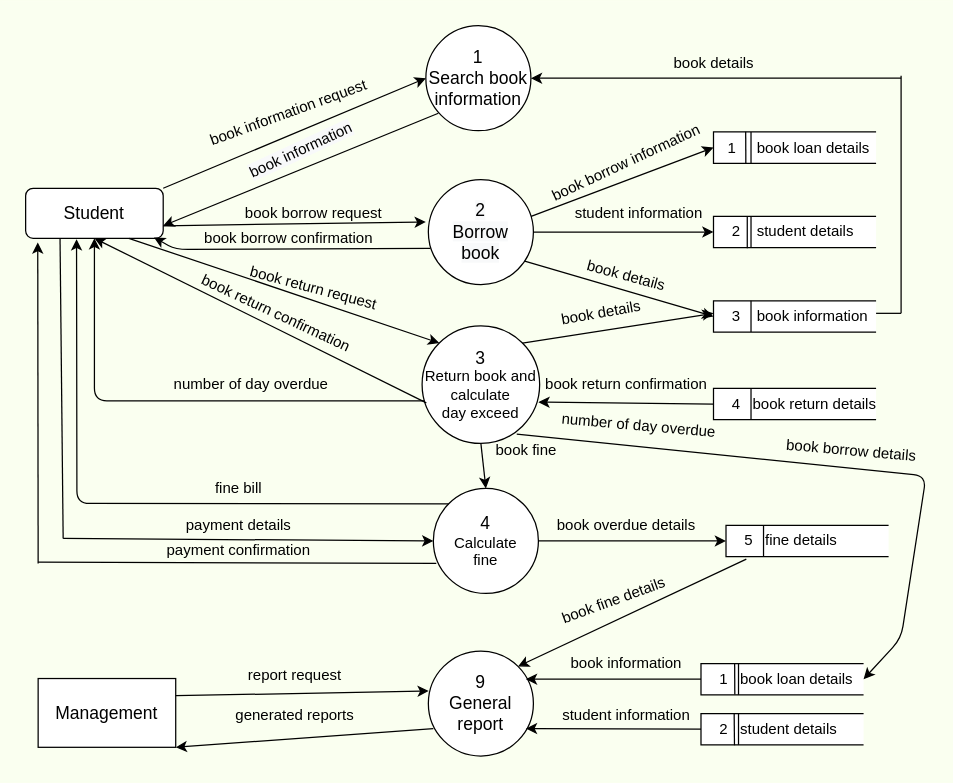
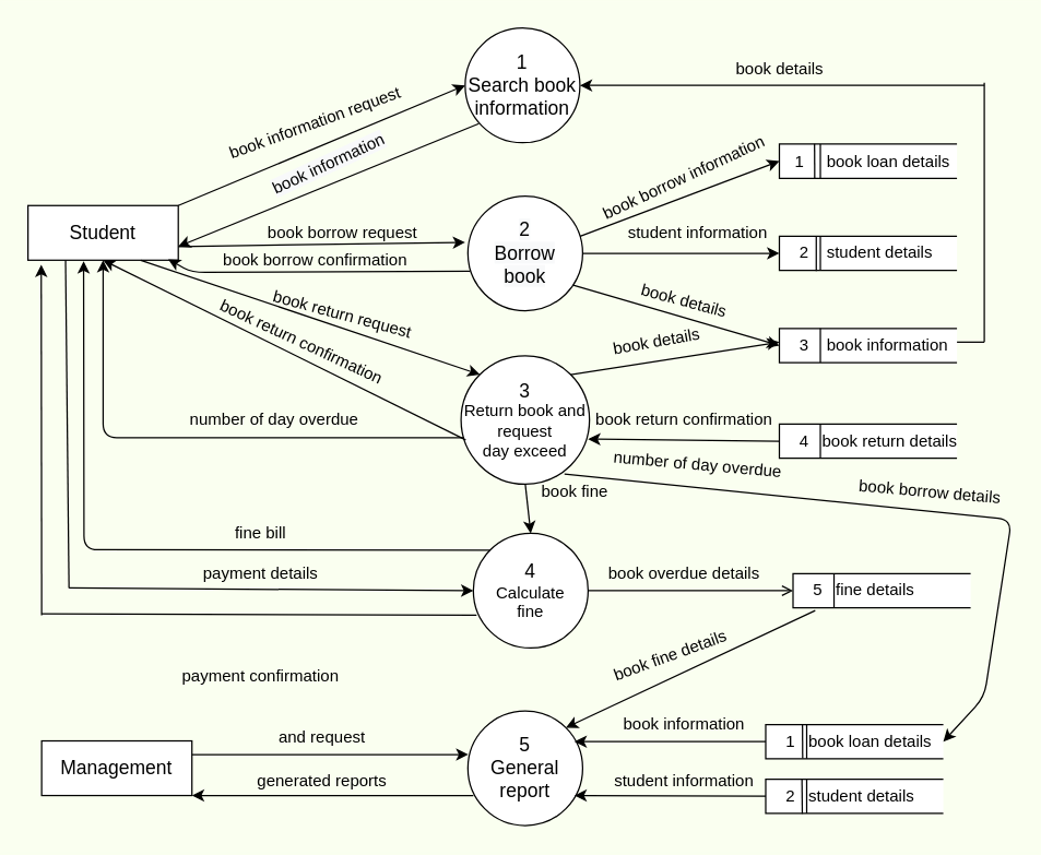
  <mxCell id="0" />
  <mxCell id="1" parent="0" />
- <mxCell id="2" value="&lt;font style=&quot;font-size: 14px&quot;&gt;Student&lt;/font&gt;" style="whiteSpace=wrap;html=1;rounded=1;" parent="1" vertex="1"><mxGeometry x="20" y="150" width="110" height="40" as="geometry" /></mxCell>
+ <mxCell id="2" value="&lt;font style=&quot;font-size: 14px&quot;&gt;Student&lt;/font&gt;" style="rounded=0;whiteSpace=wrap;html=1;" parent="1" vertex="1"><mxGeometry x="20" y="150" width="110" height="40" as="geometry" /></mxCell>
  <mxCell id="3" value="" style="endArrow=classic;html=1;exitX=1;exitY=0;exitDx=0;exitDy=0;entryX=0;entryY=0.5;entryDx=0;entryDy=0;" parent="1" source="2" target="20" edge="1"><mxGeometry width="50" height="50" relative="1" as="geometry"><mxPoint x="220" y="185" as="sourcePoint" /><mxPoint x="330" y="65" as="targetPoint" /></mxGeometry></mxCell>
  <mxCell id="4" value="" style="endArrow=classic;html=1;entryX=1;entryY=0.75;entryDx=0;entryDy=0;" parent="1" target="2" edge="1"><mxGeometry width="50" height="50" relative="1" as="geometry"><mxPoint x="350" y="90" as="sourcePoint" /><mxPoint x="430" y="100" as="targetPoint" /></mxGeometry></mxCell>
  <mxCell id="5" value="book information request" style="text;html=1;align=center;verticalAlign=middle;resizable=0;points=[];autosize=1;rotation=-20;" parent="1" vertex="1"><mxGeometry x="155" y="80" width="150" height="20" as="geometry" /></mxCell>
  <mxCell id="6" value="&#10;&#10;&lt;span style=&quot;color: rgb(0, 0, 0); font-family: helvetica; font-size: 12px; font-style: normal; font-weight: 400; letter-spacing: normal; text-align: center; text-indent: 0px; text-transform: none; word-spacing: 0px; background-color: rgb(248, 249, 250); display: inline; float: none;&quot;&gt;book information&lt;/span&gt;&#10;&#10;" style="text;html=1;align=center;verticalAlign=middle;resizable=0;points=[];autosize=1;rotation=-25;" parent="1" vertex="1"><mxGeometry x="190" y="90" width="100" height="60" as="geometry" /></mxCell>
  <mxCell id="7" value="" style="endArrow=classic;html=1;exitX=1;exitY=0.75;exitDx=0;exitDy=0;" parent="1" source="2" edge="1"><mxGeometry width="50" height="50" relative="1" as="geometry"><mxPoint x="200" y="220" as="sourcePoint" /><mxPoint x="340" y="177" as="targetPoint" /></mxGeometry></mxCell>
  <mxCell id="8" value="book borrow request" style="text;html=1;align=center;verticalAlign=middle;resizable=0;points=[];autosize=1;" parent="1" vertex="1"><mxGeometry x="190" y="160" width="120" height="20" as="geometry" /></mxCell>
  <mxCell id="9" value="" style="endArrow=classic;html=1;exitX=0.02;exitY=0.655;exitDx=0;exitDy=0;exitPerimeter=0;entryX=0.933;entryY=0.983;entryDx=0;entryDy=0;entryPerimeter=0;" parent="1" source="21" target="2" edge="1"><mxGeometry width="50" height="50" relative="1" as="geometry"><mxPoint x="334.62" y="198.65" as="sourcePoint" /><mxPoint x="112" y="200" as="targetPoint" /><Array as="points"><mxPoint x="140" y="199" /></Array></mxGeometry></mxCell>
  <mxCell id="10" value="book borrow confirmation" style="text;html=1;align=center;verticalAlign=middle;resizable=0;points=[];autosize=1;" parent="1" vertex="1"><mxGeometry x="155" y="180" width="150" height="20" as="geometry" /></mxCell>
  <mxCell id="11" value="&amp;nbsp; 1&amp;nbsp; &amp;nbsp; &amp;nbsp;book loan details" style="html=1;dashed=0;whitespace=wrap;shape=mxgraph.dfd.dataStoreID;align=left;spacingLeft=3;points=[[0,0],[0.5,0],[1,0],[0,0.5],[1,0.5],[0,1],[0.5,1],[1,1]];" parent="1" vertex="1"><mxGeometry x="570" y="105" width="130" height="25" as="geometry" /></mxCell>
  <mxCell id="12" value="" style="endArrow=classic;html=1;entryX=0;entryY=0.5;entryDx=0;entryDy=0;exitX=0.972;exitY=0.353;exitDx=0;exitDy=0;exitPerimeter=0;" parent="1" source="21" target="11" edge="1"><mxGeometry width="50" height="50" relative="1" as="geometry"><mxPoint x="430" y="172" as="sourcePoint" /><mxPoint x="370" y="190" as="targetPoint" /></mxGeometry></mxCell>
  <mxCell id="13" value="book borrow information" style="text;html=1;align=center;verticalAlign=middle;resizable=0;points=[];autosize=1;rotation=-25;" parent="1" vertex="1"><mxGeometry x="430" y="120" width="140" height="20" as="geometry" /></mxCell>
  <mxCell id="14" value="&amp;nbsp; &amp;nbsp;2&amp;nbsp; &amp;nbsp; student details" style="html=1;dashed=0;whitespace=wrap;shape=mxgraph.dfd.dataStoreID;align=left;spacingLeft=3;points=[[0,0],[0.5,0],[1,0],[0,0.5],[1,0.5],[0,1],[0.5,1],[1,1]];" parent="1" vertex="1"><mxGeometry x="570" y="172.5" width="130" height="25" as="geometry" /></mxCell>
  <mxCell id="15" value="" style="endArrow=classic;html=1;entryX=0;entryY=0.5;entryDx=0;entryDy=0;exitX=1;exitY=0.5;exitDx=0;exitDy=0;" parent="1" source="21" target="14" edge="1"><mxGeometry width="50" height="50" relative="1" as="geometry"><mxPoint x="440" y="185" as="sourcePoint" /><mxPoint x="370" y="190" as="targetPoint" /></mxGeometry></mxCell>
  <mxCell id="16" value="student information" style="text;html=1;align=center;verticalAlign=middle;resizable=0;points=[];autosize=1;" parent="1" vertex="1"><mxGeometry x="450" y="160" width="120" height="20" as="geometry" /></mxCell>
  <mxCell id="17" value="&amp;nbsp; &amp;nbsp;3&amp;nbsp; &amp;nbsp; book information" style="html=1;dashed=0;whitespace=wrap;shape=mxgraph.dfd.dataStoreID;align=left;spacingLeft=3;points=[[0,0],[0.5,0],[1,0],[0,0.5],[1,0.5],[0,1],[0.5,1],[1,1]];" parent="1" vertex="1"><mxGeometry x="570" y="240" width="130" height="25" as="geometry" /></mxCell>
  <mxCell id="18" value="" style="endArrow=classic;html=1;entryX=0;entryY=0.5;entryDx=0;entryDy=0;exitX=0.909;exitY=0.774;exitDx=0;exitDy=0;exitPerimeter=0;" parent="1" source="21" target="17" edge="1"><mxGeometry width="50" height="50" relative="1" as="geometry"><mxPoint x="423.891" y="209.749" as="sourcePoint" /><mxPoint x="370" y="190" as="targetPoint" /></mxGeometry></mxCell>
  <mxCell id="19" value="book details" style="text;html=1;align=center;verticalAlign=middle;resizable=0;points=[];autosize=1;rotation=15;" parent="1" vertex="1"><mxGeometry x="460" y="210" width="80" height="20" as="geometry" /></mxCell>
  <mxCell id="20" value="&lt;span style=&quot;font-size: 14px&quot;&gt;1&lt;/span&gt;&lt;br style=&quot;font-size: 14px&quot;&gt;&lt;span style=&quot;font-size: 14px&quot;&gt;Search book information&lt;br&gt;&lt;/span&gt;" style="ellipse;whiteSpace=wrap;html=1;aspect=fixed;" parent="1" vertex="1"><mxGeometry x="340" y="20" width="84" height="84" as="geometry" /></mxCell>
  <mxCell id="21" value="&lt;span style=&quot;color: rgb(0 , 0 , 0) ; font-family: &amp;#34;helvetica&amp;#34; ; font-style: normal ; font-weight: 400 ; letter-spacing: normal ; text-align: center ; text-indent: 0px ; text-transform: none ; word-spacing: 0px ; background-color: rgb(248 , 249 , 250) ; font-size: 14px&quot;&gt;2&lt;/span&gt;&lt;br style=&quot;color: rgb(0 , 0 , 0) ; font-family: &amp;#34;helvetica&amp;#34; ; font-style: normal ; font-weight: 400 ; letter-spacing: normal ; text-align: center ; text-indent: 0px ; text-transform: none ; word-spacing: 0px ; background-color: rgb(248 , 249 , 250) ; font-size: 14px&quot;&gt;&lt;span style=&quot;color: rgb(0 , 0 , 0) ; font-family: &amp;#34;helvetica&amp;#34; ; font-style: normal ; font-weight: 400 ; letter-spacing: normal ; text-align: center ; text-indent: 0px ; text-transform: none ; word-spacing: 0px ; background-color: rgb(248 , 249 , 250) ; font-size: 14px&quot;&gt;Borrow &lt;br&gt;book&lt;/span&gt;" style="ellipse;whiteSpace=wrap;html=1;aspect=fixed;" parent="1" vertex="1"><mxGeometry x="342" y="143" width="84" height="84" as="geometry" /></mxCell>
- <mxCell id="22" value="&lt;span style=&quot;font-size: 14px&quot;&gt;3&lt;br&gt;&lt;/span&gt;Return book and&lt;br&gt;&amp;nbsp;calculate&amp;nbsp;&lt;br&gt;day exceed" style="ellipse;whiteSpace=wrap;html=1;aspect=fixed;" parent="1" vertex="1"><mxGeometry x="337" y="260" width="94" height="94" as="geometry" /></mxCell>
+ <mxCell id="22" value="&lt;span style=&quot;font-size: 14px&quot;&gt;3&lt;br&gt;&lt;/span&gt;Return book and&lt;br&gt;&amp;nbsp;request&amp;nbsp;&lt;br&gt;day exceed" style="ellipse;whiteSpace=wrap;html=1;aspect=fixed;" parent="1" vertex="1"><mxGeometry x="337" y="260" width="94" height="94" as="geometry" /></mxCell>
  <mxCell id="23" value="" style="endArrow=classic;html=1;entryX=0.5;entryY=1;entryDx=0;entryDy=0;exitX=0.036;exitY=0.655;exitDx=0;exitDy=0;exitPerimeter=0;" parent="1" source="22" target="2" edge="1"><mxGeometry width="50" height="50" relative="1" as="geometry"><mxPoint x="320" y="230" as="sourcePoint" /><mxPoint x="370" y="180" as="targetPoint" /></mxGeometry></mxCell>
  <mxCell id="24" value="" style="endArrow=classic;html=1;exitX=0.75;exitY=1;exitDx=0;exitDy=0;entryX=0;entryY=0;entryDx=0;entryDy=0;" parent="1" source="2" target="22" edge="1"><mxGeometry width="50" height="50" relative="1" as="geometry"><mxPoint x="320" y="230" as="sourcePoint" /><mxPoint x="320" y="270" as="targetPoint" /></mxGeometry></mxCell>
  <mxCell id="25" value="book return request" style="text;html=1;align=center;verticalAlign=middle;resizable=0;points=[];autosize=1;rotation=15;" parent="1" vertex="1"><mxGeometry x="190" y="220" width="120" height="20" as="geometry" /></mxCell>
  <mxCell id="26" value="book return confirmation" style="text;html=1;align=center;verticalAlign=middle;resizable=0;points=[];autosize=1;rotation=25;" parent="1" vertex="1"><mxGeometry x="150" y="240" width="140" height="20" as="geometry" /></mxCell>
  <mxCell id="27" value="&amp;nbsp; &amp;nbsp;4&amp;nbsp; &amp;nbsp;book return details" style="html=1;dashed=0;whitespace=wrap;shape=mxgraph.dfd.dataStoreID;align=left;spacingLeft=3;points=[[0,0],[0.5,0],[1,0],[0,0.5],[1,0.5],[0,1],[0.5,1],[1,1]];" parent="1" vertex="1"><mxGeometry x="570" y="310" width="130" height="25" as="geometry" /></mxCell>
  <mxCell id="28" value="" style="endArrow=classic;html=1;exitX=1;exitY=0;exitDx=0;exitDy=0;" parent="1" source="22" edge="1"><mxGeometry width="50" height="50" relative="1" as="geometry"><mxPoint x="320" y="230" as="sourcePoint" /><mxPoint x="570" y="250" as="targetPoint" /></mxGeometry></mxCell>
  <mxCell id="29" value="book details" style="text;html=1;align=center;verticalAlign=middle;resizable=0;points=[];autosize=1;rotation=-10;" parent="1" vertex="1"><mxGeometry x="440" y="240" width="80" height="20" as="geometry" /></mxCell>
  <mxCell id="30" value="" style="endArrow=classic;html=1;exitX=0;exitY=0.5;exitDx=0;exitDy=0;" parent="1" source="27" edge="1"><mxGeometry width="50" height="50" relative="1" as="geometry"><mxPoint x="320" y="230" as="sourcePoint" /><mxPoint x="430" y="321" as="targetPoint" /></mxGeometry></mxCell>
  <mxCell id="31" value="book return confirmation" style="text;html=1;align=center;verticalAlign=middle;resizable=0;points=[];autosize=1;" parent="1" vertex="1"><mxGeometry x="430" y="297" width="140" height="20" as="geometry" /></mxCell>
  <mxCell id="32" value="&lt;span style=&quot;font-size: 14px&quot;&gt;4&lt;br&gt;&lt;/span&gt;Calculate&lt;br&gt;fine" style="ellipse;whiteSpace=wrap;html=1;aspect=fixed;" parent="1" vertex="1"><mxGeometry x="346" y="390" width="84" height="84" as="geometry" /></mxCell>
  <mxCell id="33" value="" style="endArrow=none;html=1;entryX=0.25;entryY=1;entryDx=0;entryDy=0;" parent="1" target="2" edge="1"><mxGeometry width="50" height="50" relative="1" as="geometry"><mxPoint x="50" y="430" as="sourcePoint" /><mxPoint x="50" y="198" as="targetPoint" /></mxGeometry></mxCell>
  <mxCell id="34" value="" style="endArrow=classic;html=1;entryX=0;entryY=0.5;entryDx=0;entryDy=0;" parent="1" target="32" edge="1"><mxGeometry width="50" height="50" relative="1" as="geometry"><mxPoint x="50" y="430" as="sourcePoint" /><mxPoint x="370" y="250" as="targetPoint" /></mxGeometry></mxCell>
  <mxCell id="35" value="" style="endArrow=none;html=1;entryX=0.028;entryY=0.714;entryDx=0;entryDy=0;entryPerimeter=0;" parent="1" target="32" edge="1"><mxGeometry width="50" height="50" relative="1" as="geometry"><mxPoint x="30" y="449" as="sourcePoint" /><mxPoint x="370" y="250" as="targetPoint" /></mxGeometry></mxCell>
  <mxCell id="36" value="" style="endArrow=classic;html=1;entryX=0.088;entryY=1.083;entryDx=0;entryDy=0;entryPerimeter=0;" parent="1" target="2" edge="1"><mxGeometry width="50" height="50" relative="1" as="geometry"><mxPoint x="30" y="450" as="sourcePoint" /><mxPoint x="370" y="250" as="targetPoint" /></mxGeometry></mxCell>
  <mxCell id="37" value="payment details" style="text;html=1;align=center;verticalAlign=middle;resizable=0;points=[];autosize=1;" parent="1" vertex="1"><mxGeometry x="140" y="410" width="100" height="20" as="geometry" /></mxCell>
- <mxCell id="38" value="payment confirmation" style="text;html=1;align=center;verticalAlign=middle;resizable=0;points=[];autosize=1;" parent="1" vertex="1"><mxGeometry x="125" y="430" width="130" height="20" as="geometry" /></mxCell>
+ <mxCell id="38" value="payment confirmation" style="text;html=1;align=center;verticalAlign=middle;resizable=0;points=[];autosize=1;" parent="1" vertex="1"><mxGeometry x="125" y="485" width="130" height="20" as="geometry" /></mxCell>
  <mxCell id="39" value="" style="endArrow=classic;html=1;entryX=1;entryY=0.5;entryDx=0;entryDy=0;" parent="1" target="20" edge="1"><mxGeometry width="50" height="50" relative="1" as="geometry"><mxPoint x="720" y="62" as="sourcePoint" /><mxPoint x="370" y="150" as="targetPoint" /></mxGeometry></mxCell>
  <mxCell id="40" value="" style="endArrow=none;html=1;" parent="1" edge="1"><mxGeometry width="50" height="50" relative="1" as="geometry"><mxPoint x="720" y="250" as="sourcePoint" /><mxPoint x="720" y="60" as="targetPoint" /></mxGeometry></mxCell>
  <mxCell id="41" value="" style="endArrow=none;html=1;" parent="1" edge="1"><mxGeometry width="50" height="50" relative="1" as="geometry"><mxPoint x="700" y="250" as="sourcePoint" /><mxPoint x="720" y="250" as="targetPoint" /></mxGeometry></mxCell>
  <mxCell id="42" value="book details" style="text;html=1;align=center;verticalAlign=middle;resizable=0;points=[];autosize=1;" parent="1" vertex="1"><mxGeometry x="530" y="40" width="80" height="20" as="geometry" /></mxCell>
- <mxCell id="43" value="&lt;span style=&quot;font-size: 14px&quot;&gt;9&lt;br&gt;General&lt;br&gt;report&lt;br&gt;&lt;/span&gt;" style="ellipse;whiteSpace=wrap;html=1;aspect=fixed;" parent="1" vertex="1"><mxGeometry x="342" y="520" width="84" height="84" as="geometry" /></mxCell>
- <mxCell id="44" value="&lt;font style=&quot;font-size: 14px&quot;&gt;Management&lt;/font&gt;" style="rounded=0;whiteSpace=wrap;html=1;" parent="1" vertex="1"><mxGeometry x="30" y="542" width="110" height="55" as="geometry" /></mxCell>
+ <mxCell id="43" value="&lt;span style=&quot;font-size: 14px&quot;&gt;5&lt;br&gt;General&lt;br&gt;report&lt;br&gt;&lt;/span&gt;" style="ellipse;whiteSpace=wrap;html=1;aspect=fixed;" parent="1" vertex="1"><mxGeometry x="342" y="520" width="84" height="84" as="geometry" /></mxCell>
+ <mxCell id="44" value="&lt;font style=&quot;font-size: 14px&quot;&gt;Management&lt;/font&gt;" style="rounded=0;whiteSpace=wrap;html=1;" parent="1" vertex="1"><mxGeometry x="30" y="542" width="110" height="40" as="geometry" /></mxCell>
  <mxCell id="45" value="" style="endArrow=classic;html=1;exitX=1;exitY=0.25;exitDx=0;exitDy=0;entryX=0.004;entryY=0.381;entryDx=0;entryDy=0;entryPerimeter=0;" parent="1" source="44" target="43" edge="1"><mxGeometry width="50" height="50" relative="1" as="geometry"><mxPoint x="320" y="420" as="sourcePoint" /><mxPoint x="370" y="370" as="targetPoint" /></mxGeometry></mxCell>
  <mxCell id="46" value="" style="endArrow=classic;html=1;entryX=1;entryY=1;entryDx=0;entryDy=0;" parent="1" target="44" edge="1"><mxGeometry width="50" height="50" relative="1" as="geometry"><mxPoint x="346" y="582" as="sourcePoint" /><mxPoint x="370" y="370" as="targetPoint" /></mxGeometry></mxCell>
- <mxCell id="47" value="report request" style="text;html=1;align=center;verticalAlign=middle;resizable=0;points=[];autosize=1;" parent="1" vertex="1"><mxGeometry x="190" y="530" width="90" height="20" as="geometry" /></mxCell>
+ <mxCell id="47" value="and request" style="text;html=1;align=center;verticalAlign=middle;resizable=0;points=[];autosize=1;" parent="1" vertex="1"><mxGeometry x="190" y="530" width="90" height="20" as="geometry" /></mxCell>
  <mxCell id="48" value="generated reports" style="text;html=1;align=center;verticalAlign=middle;resizable=0;points=[];autosize=1;" parent="1" vertex="1"><mxGeometry x="180" y="562" width="110" height="20" as="geometry" /></mxCell>
  <mxCell id="49" value="&amp;nbsp; &amp;nbsp;1&amp;nbsp; &amp;nbsp;book loan details" style="html=1;dashed=0;whitespace=wrap;shape=mxgraph.dfd.dataStoreID;align=left;spacingLeft=3;points=[[0,0],[0.5,0],[1,0],[0,0.5],[1,0.5],[0,1],[0.5,1],[1,1]];" parent="1" vertex="1"><mxGeometry x="560" y="530" width="130" height="25" as="geometry" /></mxCell>
  <mxCell id="50" value="&amp;nbsp; &amp;nbsp;2&amp;nbsp; &amp;nbsp;student details" style="html=1;dashed=0;whitespace=wrap;shape=mxgraph.dfd.dataStoreID;align=left;spacingLeft=3;points=[[0,0],[0.5,0],[1,0],[0,0.5],[1,0.5],[0,1],[0.5,1],[1,1]];" parent="1" vertex="1"><mxGeometry x="560" y="570" width="130" height="25" as="geometry" /></mxCell>
  <mxCell id="51" value="" style="endArrow=classic;html=1;exitX=0;exitY=0.5;exitDx=0;exitDy=0;entryX=0.929;entryY=0.268;entryDx=0;entryDy=0;entryPerimeter=0;" parent="1" source="49" target="43" edge="1"><mxGeometry width="50" height="50" relative="1" as="geometry"><mxPoint x="320" y="420" as="sourcePoint" /><mxPoint x="370" y="370" as="targetPoint" /></mxGeometry></mxCell>
  <mxCell id="52" value="" style="endArrow=classic;html=1;exitX=0;exitY=0.5;exitDx=0;exitDy=0;" parent="1" source="50" edge="1"><mxGeometry width="50" height="50" relative="1" as="geometry"><mxPoint x="320" y="420" as="sourcePoint" /><mxPoint x="420" y="582" as="targetPoint" /></mxGeometry></mxCell>
  <mxCell id="53" value="" style="endArrow=none;html=1;entryX=0.198;entryY=-0.011;entryDx=0;entryDy=0;entryPerimeter=0;exitX=0.199;exitY=1.002;exitDx=0;exitDy=0;exitPerimeter=0;" parent="1" source="11" target="11" edge="1"><mxGeometry width="50" height="50" relative="1" as="geometry"><mxPoint x="596" y="129" as="sourcePoint" /><mxPoint x="591" y="105" as="targetPoint" /></mxGeometry></mxCell>
  <mxCell id="54" value="" style="endArrow=none;html=1;" parent="1" edge="1"><mxGeometry width="50" height="50" relative="1" as="geometry"><mxPoint x="597" y="198" as="sourcePoint" /><mxPoint x="597" y="173" as="targetPoint" /></mxGeometry></mxCell>
  <mxCell id="55" value="" style="endArrow=none;html=1;exitX=0.208;exitY=0.989;exitDx=0;exitDy=0;exitPerimeter=0;entryX=0.207;entryY=0.004;entryDx=0;entryDy=0;entryPerimeter=0;" parent="1" source="49" target="49" edge="1"><mxGeometry width="50" height="50" relative="1" as="geometry"><mxPoint x="560" y="570" as="sourcePoint" /><mxPoint x="587" y="531" as="targetPoint" /></mxGeometry></mxCell>
  <mxCell id="56" value="" style="endArrow=none;html=1;entryX=0.204;entryY=0.001;entryDx=0;entryDy=0;entryPerimeter=0;exitX=0.206;exitY=1.014;exitDx=0;exitDy=0;exitPerimeter=0;" parent="1" source="50" target="50" edge="1"><mxGeometry width="50" height="50" relative="1" as="geometry"><mxPoint x="560" y="600" as="sourcePoint" /><mxPoint x="610" y="550" as="targetPoint" /></mxGeometry></mxCell>
  <mxCell id="57" value="student information" style="text;html=1;align=center;verticalAlign=middle;resizable=0;points=[];autosize=1;" parent="1" vertex="1"><mxGeometry x="440" y="562" width="120" height="20" as="geometry" /></mxCell>
  <mxCell id="58" value="book information" style="text;html=1;align=center;verticalAlign=middle;resizable=0;points=[];autosize=1;" parent="1" vertex="1"><mxGeometry x="450" y="520" width="100" height="20" as="geometry" /></mxCell>
  <mxCell id="59" value="" style="endArrow=classic;html=1;exitX=0.5;exitY=1;exitDx=0;exitDy=0;" parent="1" source="22" edge="1"><mxGeometry width="50" height="50" relative="1" as="geometry"><mxPoint x="370" y="340" as="sourcePoint" /><mxPoint x="388" y="390" as="targetPoint" /></mxGeometry></mxCell>
  <mxCell id="60" value="book fine" style="text;html=1;align=center;verticalAlign=middle;resizable=0;points=[];autosize=1;rotation=0;" parent="1" vertex="1"><mxGeometry x="390" y="350" width="60" height="20" as="geometry" /></mxCell>
  <mxCell id="61" value="&amp;nbsp; &amp;nbsp;5&amp;nbsp; &amp;nbsp;fine details" style="html=1;dashed=0;whitespace=wrap;shape=mxgraph.dfd.dataStoreID;align=left;spacingLeft=3;points=[[0,0],[0.5,0],[1,0],[0,0.5],[1,0.5],[0,1],[0.5,1],[1,1]];" parent="1" vertex="1"><mxGeometry x="580" y="419.5" width="130" height="25" as="geometry" /></mxCell>
- <mxCell id="62" value="" style="endArrow=classic;html=1;exitX=1;exitY=0.5;exitDx=0;exitDy=0;entryX=0;entryY=0.5;entryDx=0;entryDy=0;" parent="1" source="32" target="61" edge="1"><mxGeometry width="50" height="50" relative="1" as="geometry"><mxPoint x="400" y="400" as="sourcePoint" /><mxPoint x="450" y="350" as="targetPoint" /></mxGeometry></mxCell>
+ <mxCell id="62" value="" style="endArrow=open;html=1;exitX=1;exitY=0.5;exitDx=0;exitDy=0;entryX=0;entryY=0.5;entryDx=0;entryDy=0;" parent="1" source="32" target="61" edge="1"><mxGeometry width="50" height="50" relative="1" as="geometry"><mxPoint x="400" y="400" as="sourcePoint" /><mxPoint x="450" y="350" as="targetPoint" /></mxGeometry></mxCell>
  <mxCell id="63" value="book overdue details" style="text;html=1;align=center;verticalAlign=middle;resizable=0;points=[];autosize=1;rotation=0;" parent="1" vertex="1"><mxGeometry x="435" y="410" width="130" height="20" as="geometry" /></mxCell>
  <mxCell id="64" value="" style="endArrow=classic;html=1;exitX=0;exitY=0;exitDx=0;exitDy=0;entryX=0.37;entryY=1.017;entryDx=0;entryDy=0;entryPerimeter=0;" parent="1" source="32" target="2" edge="1"><mxGeometry width="50" height="50" relative="1" as="geometry"><mxPoint x="400" y="400" as="sourcePoint" /><mxPoint x="60" y="190" as="targetPoint" /><Array as="points"><mxPoint x="61" y="402" /></Array></mxGeometry></mxCell>
  <mxCell id="65" value="number of day overdue" style="text;html=1;align=center;verticalAlign=middle;resizable=0;points=[];autosize=1;" parent="1" vertex="1"><mxGeometry x="130" y="297" width="140" height="20" as="geometry" /></mxCell>
  <mxCell id="66" value="" style="endArrow=classic;html=1;exitX=0.125;exitY=1.08;exitDx=0;exitDy=0;exitPerimeter=0;entryX=1;entryY=0;entryDx=0;entryDy=0;" parent="1" source="61" target="43" edge="1"><mxGeometry width="50" height="50" relative="1" as="geometry"><mxPoint x="400" y="400" as="sourcePoint" /><mxPoint x="450" y="350" as="targetPoint" /></mxGeometry></mxCell>
  <mxCell id="67" value="book fine details" style="text;html=1;align=center;verticalAlign=middle;resizable=0;points=[];autosize=1;rotation=-20;" parent="1" vertex="1"><mxGeometry x="440" y="470" width="100" height="20" as="geometry" /></mxCell>
  <mxCell id="68" value="number of day overdue" style="text;html=1;align=center;verticalAlign=middle;resizable=0;points=[];autosize=1;rotation=5;" parent="1" vertex="1"><mxGeometry x="440" y="330" width="140" height="20" as="geometry" /></mxCell>
  <mxCell id="69" value="" style="endArrow=classic;html=1;exitX=0.378;exitY=-0.167;exitDx=0;exitDy=0;exitPerimeter=0;entryX=1;entryY=0.5;entryDx=0;entryDy=0;" parent="1" source="60" target="49" edge="1"><mxGeometry width="50" height="50" relative="1" as="geometry"><mxPoint x="360" y="300" as="sourcePoint" /><mxPoint x="750" y="490" as="targetPoint" /><Array as="points"><mxPoint x="740" y="380" /><mxPoint x="720" y="510" /></Array></mxGeometry></mxCell>
  <mxCell id="70" value="" style="endArrow=classic;html=1;" parent="1" target="2" edge="1"><mxGeometry width="50" height="50" relative="1" as="geometry"><mxPoint x="339" y="320" as="sourcePoint" /><mxPoint x="60" y="190" as="targetPoint" /><Array as="points"><mxPoint x="75" y="320" /></Array></mxGeometry></mxCell>
  <mxCell id="71" value="fine bill" style="text;html=1;align=center;verticalAlign=middle;resizable=0;points=[];autosize=1;" parent="1" vertex="1"><mxGeometry x="165" y="380" width="50" height="20" as="geometry" /></mxCell>
  <mxCell id="72" value="book borrow details" style="text;html=1;align=center;verticalAlign=middle;resizable=0;points=[];autosize=1;rotation=5;" parent="1" vertex="1"><mxGeometry x="620" y="350" width="120" height="20" as="geometry" /></mxCell>
